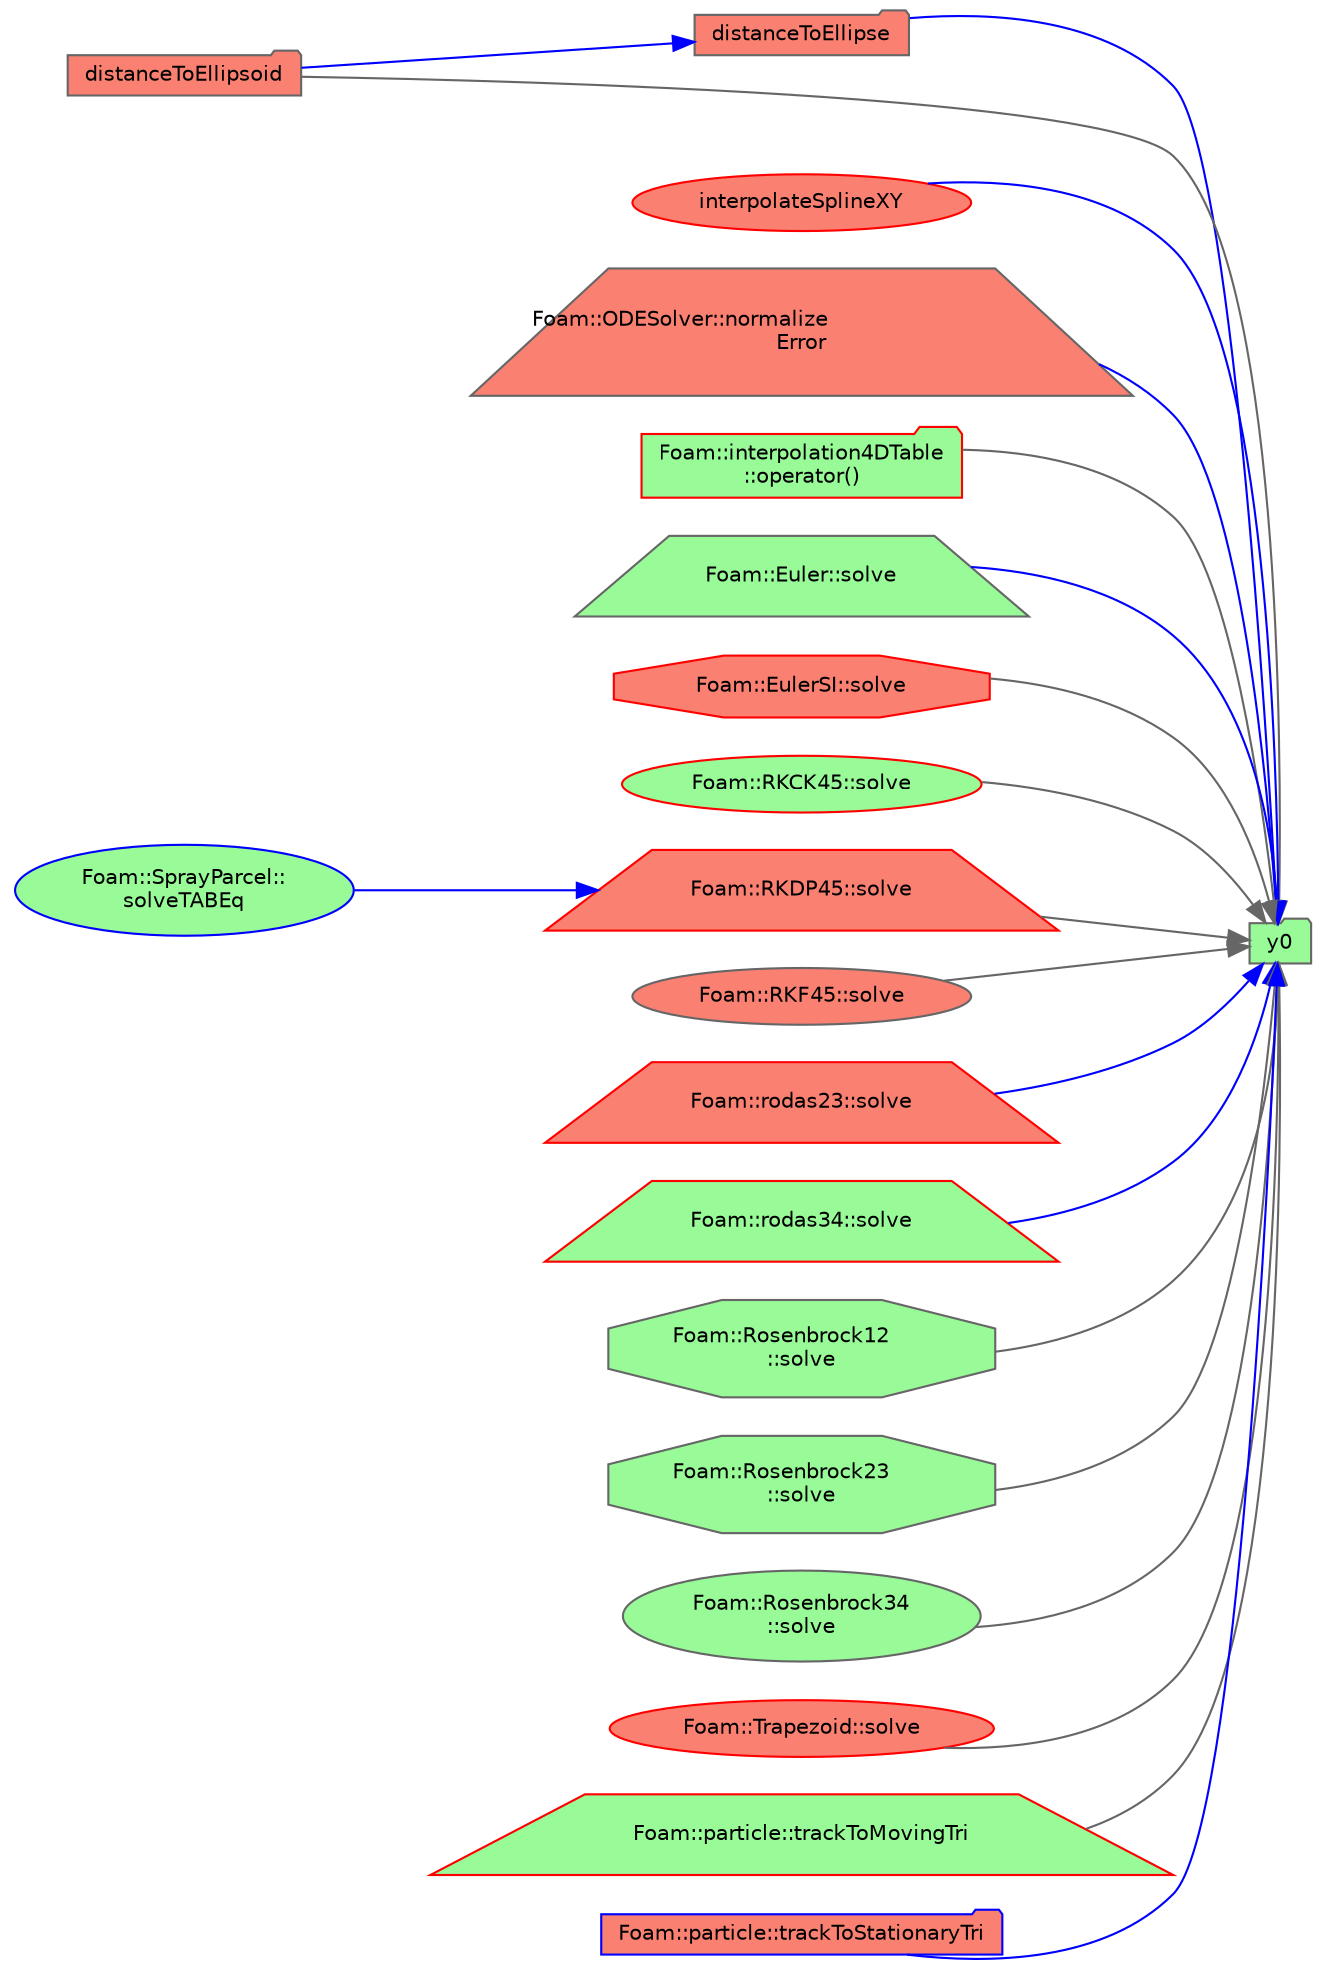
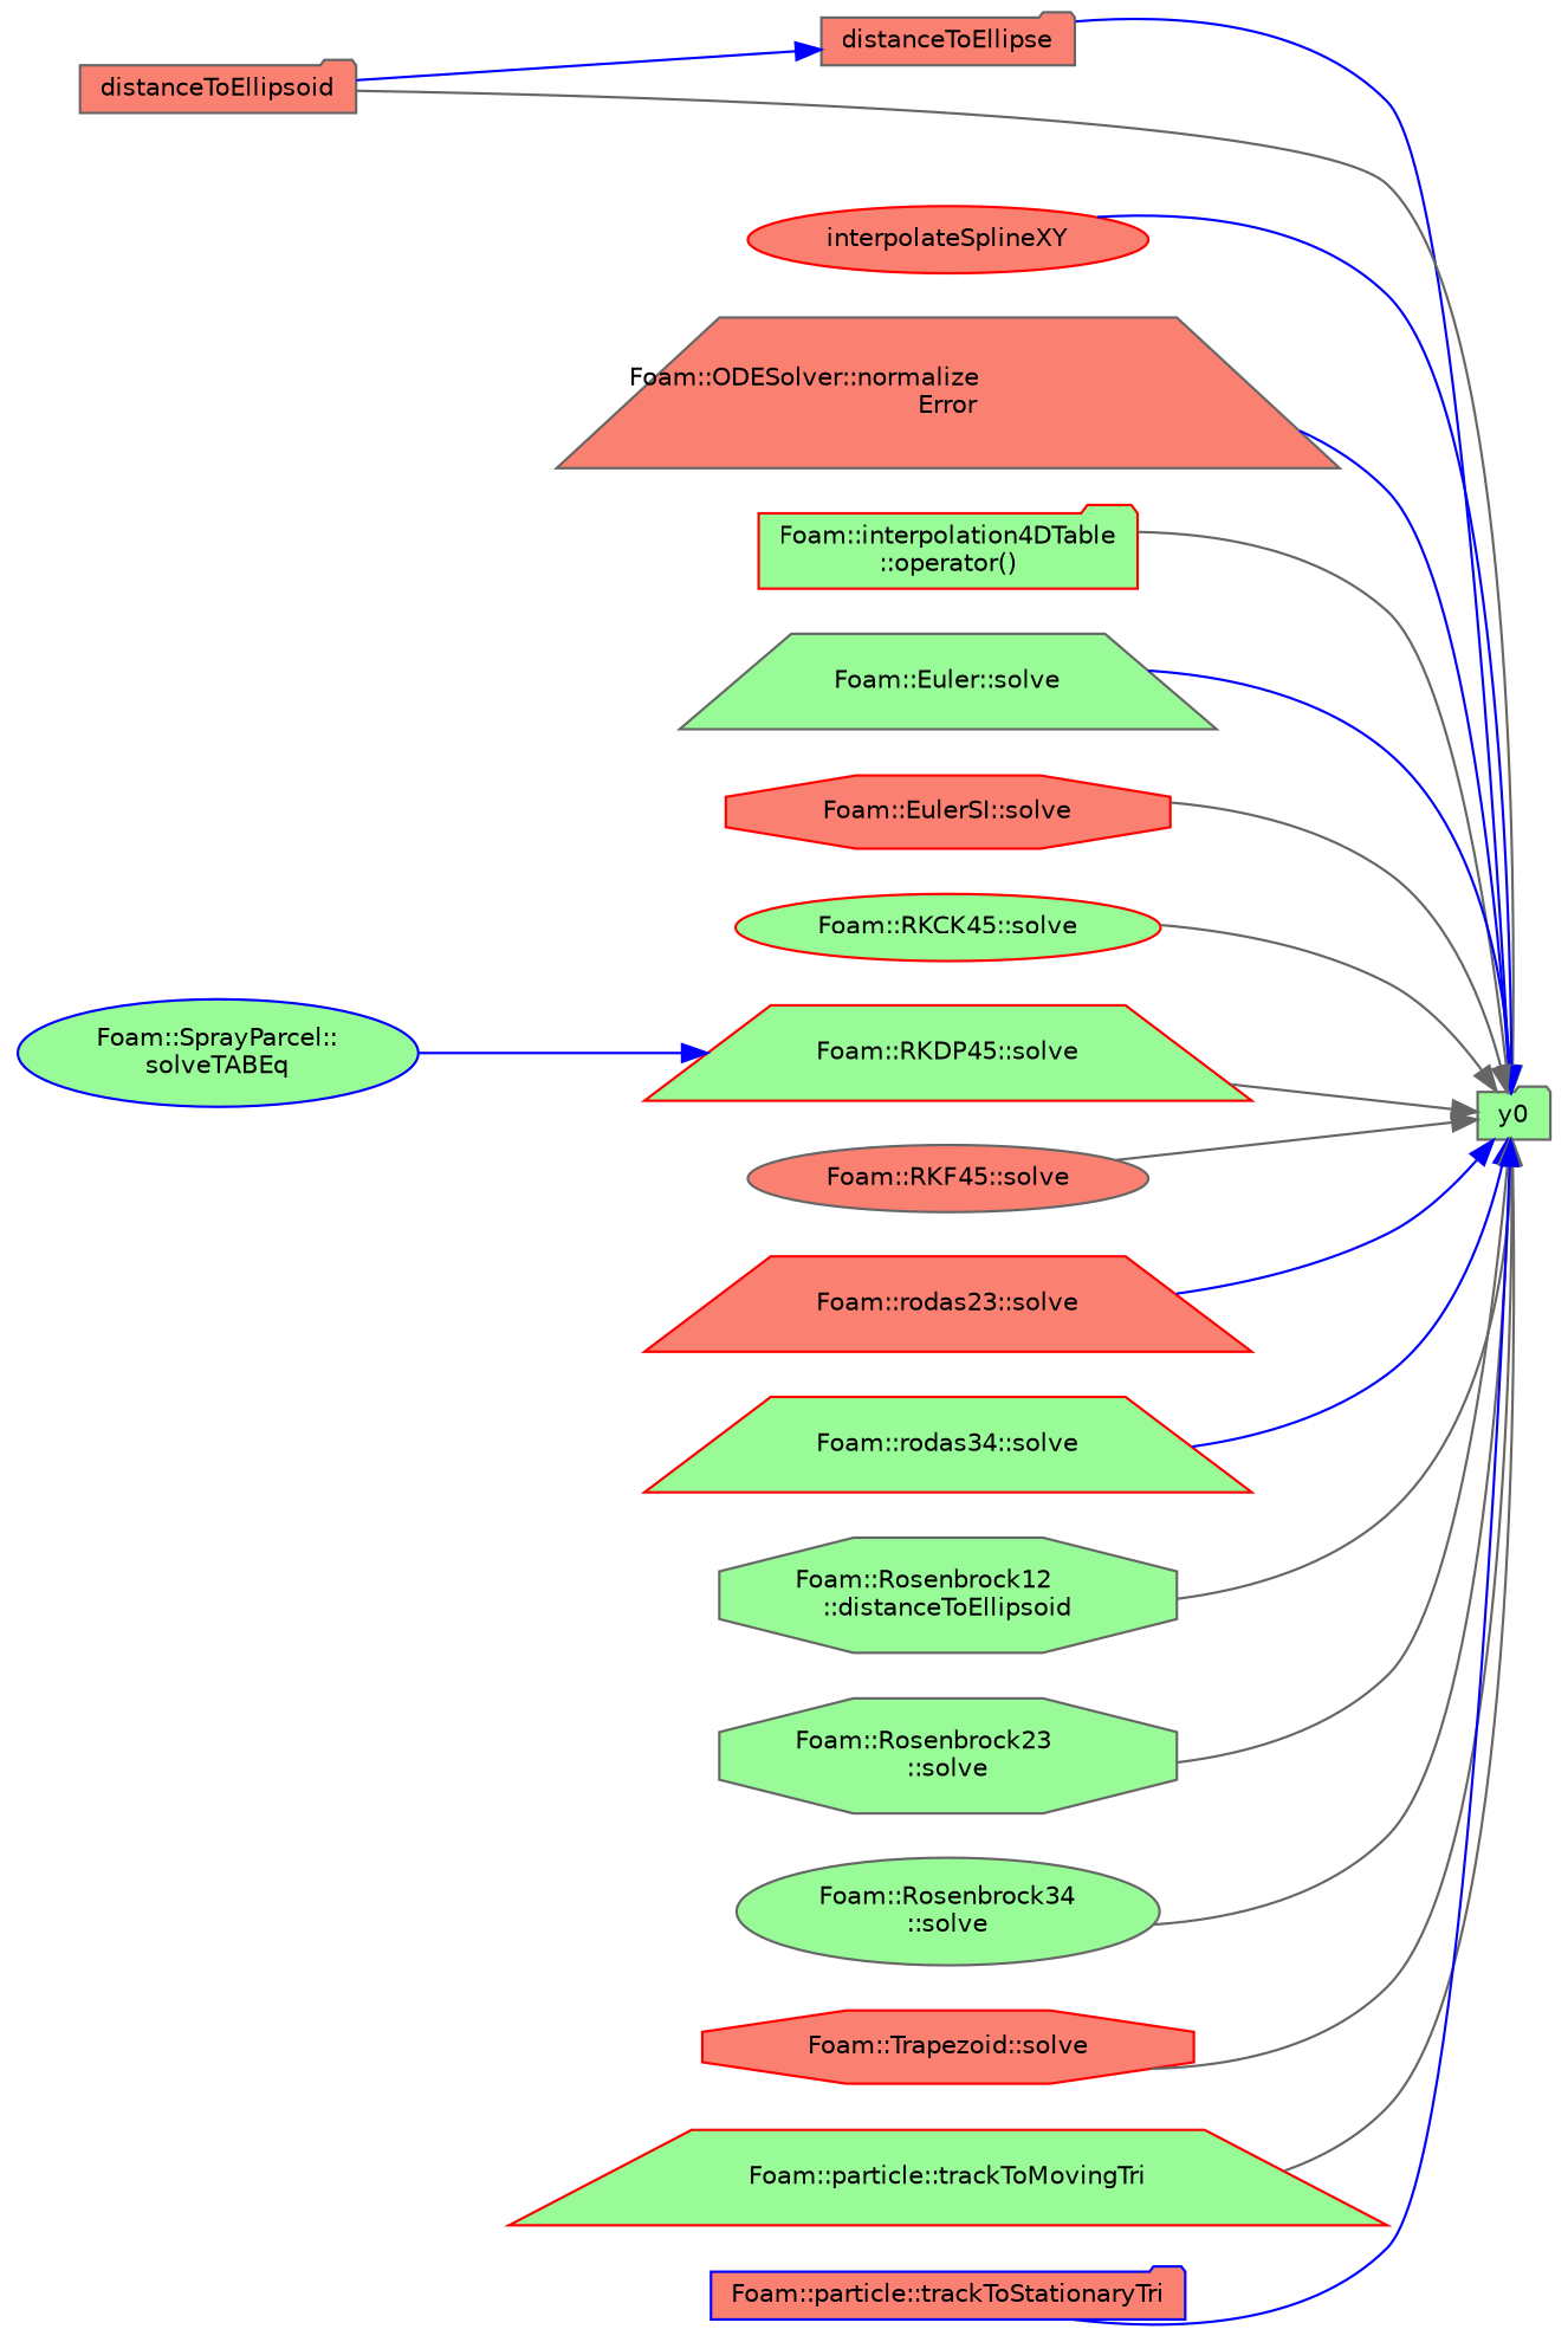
  digraph {
    rankdir=RL
    node [color=gray40 fillcolor=palegreen fontname=Helvetica fontsize=10 shape=ellipse style=filled]
    edge [color=gray40 dir=back fontname=Helvetica fontsize=10 labelfontname=Helvetica labelfontsize=10 style=solid]
    n1 [fontcolor=black height=0.2 label=y0 shape=folder width=0.4]
    n2 [fillcolor=salmon height=0.2 label=distanceToEllipse shape=folder width=0.4]
    n3 [fillcolor=salmon height=0.2 label=distanceToEllipsoid shape=folder width=0.4]
    n4 [color=red fillcolor=salmon height=0.2 label=interpolateSplineXY width=0.4]
    n5 [fillcolor=salmon height=0.2 label="Foam::ODESolver::normalize\lError" shape=trapezium width=0.4]
    n6 [color=red height=0.2 label="Foam::interpolation4DTable\l::operator()" shape=folder width=0.4]
    n7 [height=0.2 label="Foam::Euler::solve" shape=trapezium width=0.4]
    n8 [color=red fillcolor=salmon height=0.2 label="Foam::EulerSI::solve" shape=octagon width=0.4]
    n9 [color=red height=0.2 label="Foam::RKCK45::solve" width=0.4]
-   n10 [color=red fillcolor=salmon height=0.2 label="Foam::RKDP45::solve" shape=trapezium width=0.4]
+   n10 [color=red height=0.2 label="Foam::RKDP45::solve" shape=trapezium width=0.4]
    n11 [fillcolor=salmon height=0.2 label="Foam::RKF45::solve" width=0.4]
    n12 [color=red fillcolor=salmon height=0.2 label="Foam::rodas23::solve" shape=trapezium width=0.4]
    n13 [color=red height=0.2 label="Foam::rodas34::solve" shape=trapezium width=0.4]
-   n14 [height=0.2 label="Foam::Rosenbrock12\l::solve" shape=octagon width=0.4]
+   n14 [height=0.2 label="Foam::Rosenbrock12\l::distanceToEllipsoid" shape=octagon width=0.4]
    n15 [height=0.2 label="Foam::Rosenbrock23\l::solve" shape=octagon width=0.4]
    n16 [height=0.2 label="Foam::Rosenbrock34\l::solve" width=0.4]
-   n17 [color=red fillcolor=salmon height=0.2 label="Foam::Trapezoid::solve" width=0.4]
+   n17 [color=red fillcolor=salmon height=0.2 label="Foam::Trapezoid::solve" shape=octagon width=0.4]
    n18 [color=red height=0.2 label="Foam::particle::trackToMovingTri" shape=trapezium width=0.4]
    n19 [color=blue fillcolor=salmon height=0.2 label="Foam::particle::trackToStationaryTri" shape=folder width=0.4]
    n20 [color=blue height=0.2 label="Foam::SprayParcel::\lsolveTABEq" width=0.4]
    n1 -> n2 [color=blue]
    n1 -> n3
    n1 -> n4 [color=blue]
    n1 -> n5 [color=blue]
    n1 -> n6
    n1 -> n7 [color=blue]
    n1 -> n8
    n1 -> n9
    n1 -> n10
    n1 -> n11
    n1 -> n12 [color=blue]
    n1 -> n13 [color=blue]
    n1 -> n14
    n1 -> n15
    n1 -> n16
    n1 -> n17
    n1 -> n18
    n1 -> n19 [color=blue]
    n2 -> n3 [color=blue]
    n10 -> n20 [color=blue]
  }
